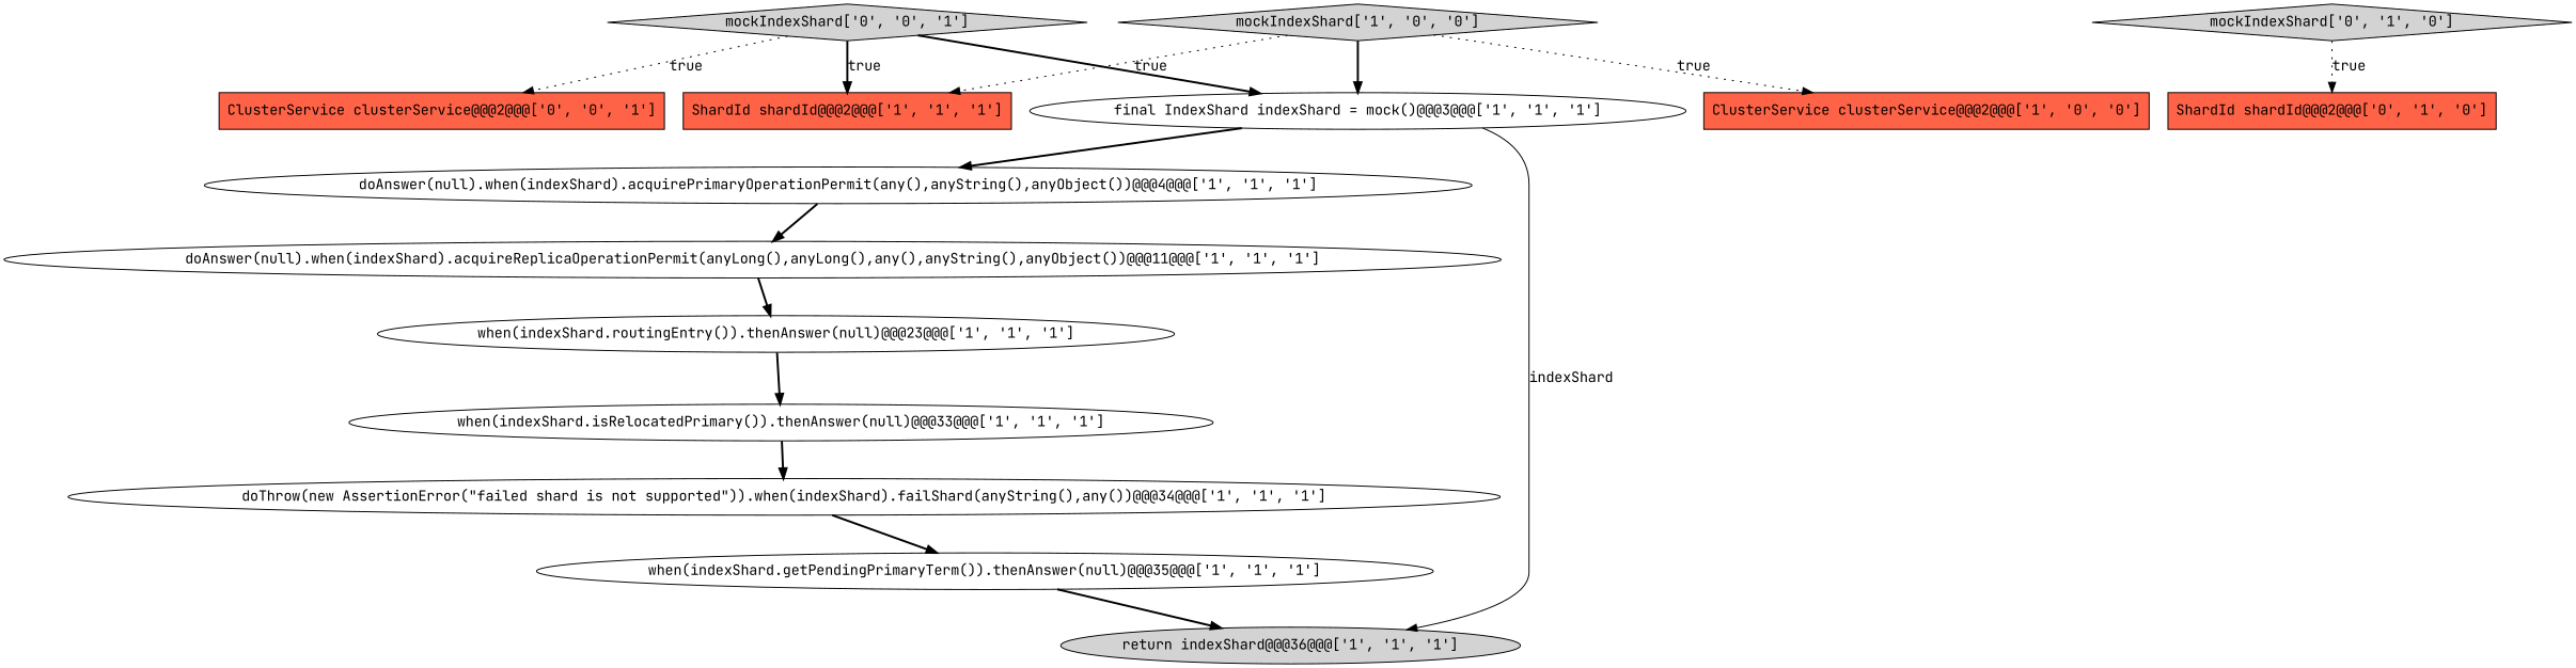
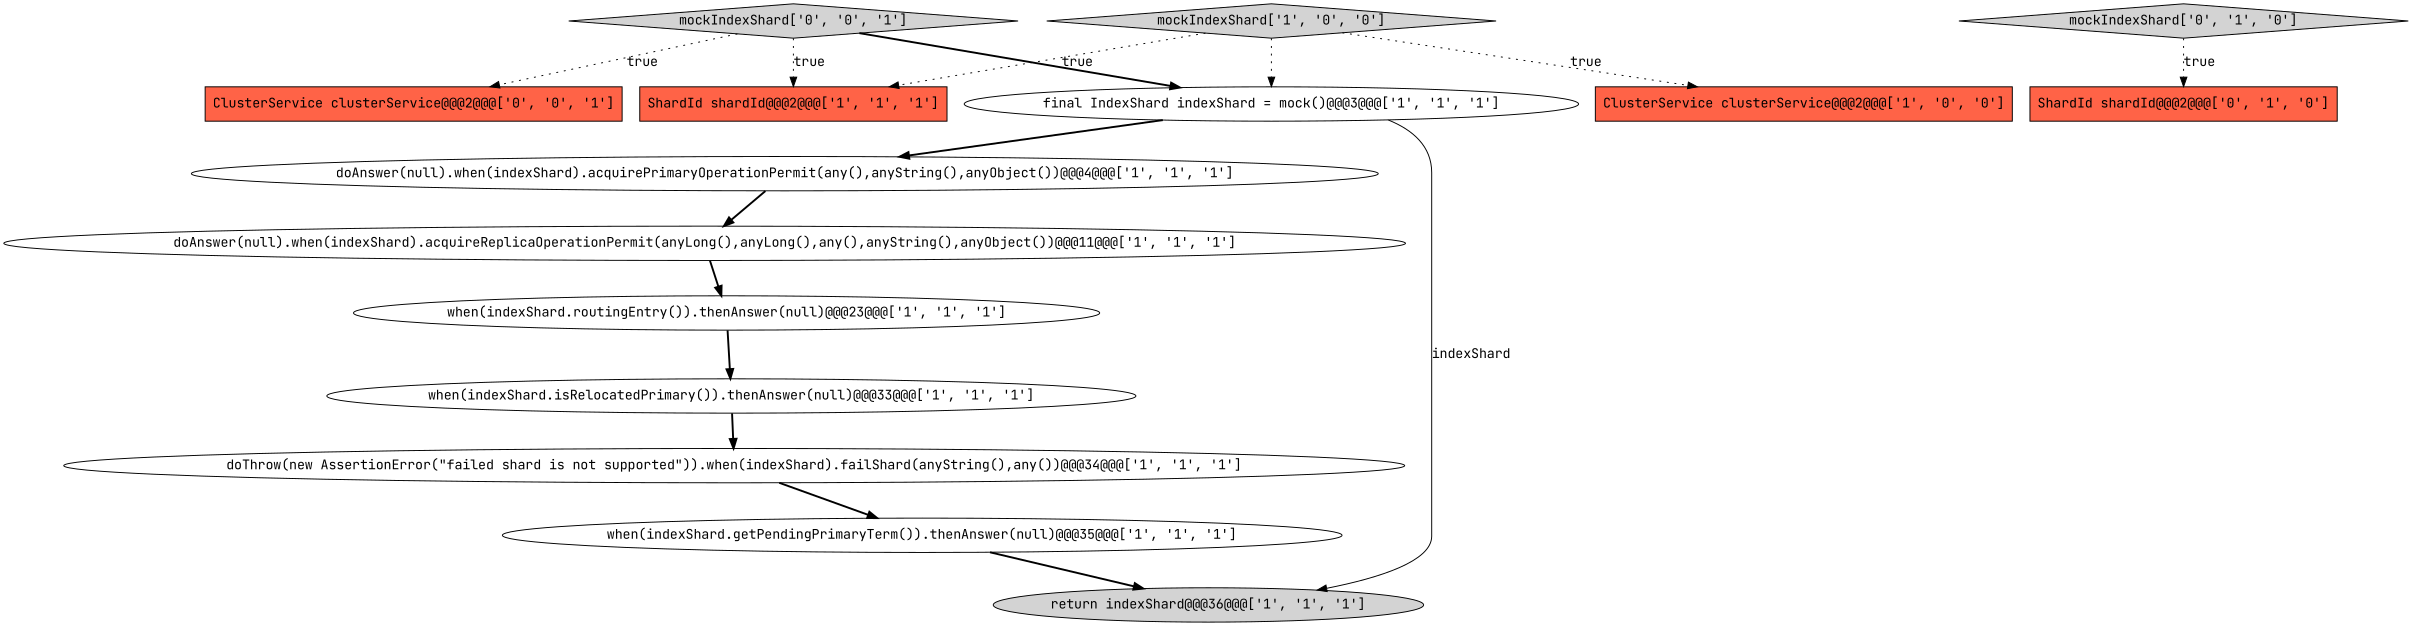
  digraph {
    fontname="JetBrains Mono"
    node [fillcolor=white fontname="JetBrains Mono" shape=ellipse style=filled]
    edge [fontname="JetBrains Mono" style=bold]
    n1 [label="when(indexShard.isRelocatedPrimary()).thenAnswer(null)@@@33@@@['1', '1', '1']"]
    n2 [label="doThrow(new AssertionError(\"failed shard is not supported\")).when(indexShard).failShard(anyString(),any())@@@34@@@['1', '1', '1']"]
    n3 [label="when(indexShard.getPendingPrimaryTerm()).thenAnswer(null)@@@35@@@['1', '1', '1']"]
    n4 [label="final IndexShard indexShard = mock()@@@3@@@['1', '1', '1']"]
    n5 [fillcolor=lightgray label="return indexShard@@@36@@@['1', '1', '1']"]
    n6 [label="doAnswer(null).when(indexShard).acquirePrimaryOperationPermit(any(),anyString(),anyObject())@@@4@@@['1', '1', '1']"]
    n7 [label="doAnswer(null).when(indexShard).acquireReplicaOperationPermit(anyLong(),anyLong(),any(),anyString(),anyObject())@@@11@@@['1', '1', '1']"]
    n8 [fillcolor=lightgray label="mockIndexShard['0', '0', '1']" shape=diamond]
    n9 [fillcolor=tomato label="ClusterService clusterService@@@2@@@['0', '0', '1']" shape=box]
    n10 [fillcolor=tomato label="ShardId shardId@@@2@@@['1', '1', '1']" shape=box]
    n11 [fillcolor=lightgray label="mockIndexShard['1', '0', '0']" shape=diamond]
    n12 [fillcolor=tomato label="ClusterService clusterService@@@2@@@['1', '0', '0']" shape=box]
    n13 [fillcolor=tomato label="ShardId shardId@@@2@@@['0', '1', '0']" shape=box]
    n14 [label="when(indexShard.routingEntry()).thenAnswer(null)@@@23@@@['1', '1', '1']"]
    n15 [fillcolor=lightgray label="mockIndexShard['0', '1', '0']" shape=diamond]
    n1 -> n2
    n2 -> n3
    n3 -> n5
    n4 -> n5 [label=indexShard style=solid]
    n4 -> n6
    n6 -> n7
    n7 -> n14
    n8 -> n4
    n8 -> n9 [label=true style=dotted]
-   n8 -> n10 [label=true]
-   n11 -> n4
+   n8 -> n10 [label=true style=dotted]
+   n11 -> n4 [style=dotted]
    n11 -> n10 [label=true style=dotted]
    n11 -> n12 [label=true style=dotted]
    n14 -> n1
    n15 -> n13 [label=true style=dotted]
  }
